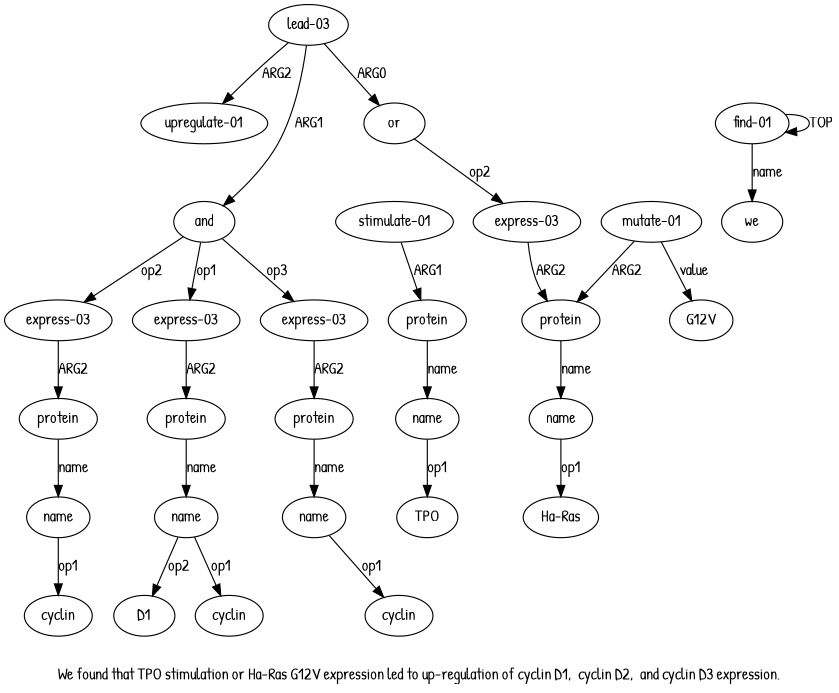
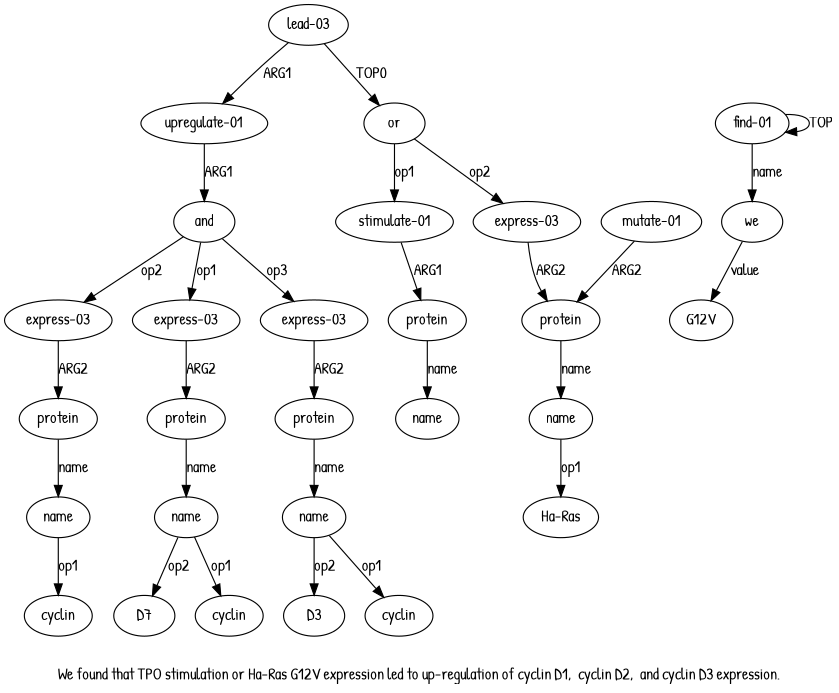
  digraph {
    fontname="Patrick Hand"
    label="We found that TPO stimulation or Ha-Ras G12V expression led to up-regulation of cyclin D1,  cyclin D2,  and cyclin D3 expression."
    node [color=black fontname="Patrick Hand" gold_ind=-1 gold_label=protein test_ind=-1 test_label=protein]
    edge [color=black fontname="Patrick Hand" gold_label=op1 test_label=op1]
    n1 [gold_ind=20 label=protein test_ind=20]
    n2 [gold_ind=21 gold_label=name label=name test_ind=21 test_label=name]
+   n3 [gold_label=D3 label=D3 test_label=D3]
    n4 [gold_label=cyclin label=cyclin test_label=cyclin]
    n5 [gold_label=G12V label=G12V test_label=G12V]
-   n6 [gold_label=D1 label=D1 test_label=D1]
+   n6 [gold_label=D1 label=D7 test_label=D1]
    n7 [gold_label=cyclin label=cyclin test_label=cyclin]
    n8 [gold_label="Ha-Ras" label="Ha-Ras" test_label="Ha-Ras"]
    n9 [gold_ind=15 gold_label=name label=name test_ind=15 test_label=name]
    n10 [gold_ind=14 label=protein test_ind=14]
    n11 [gold_ind=17 label=protein test_ind=17]
    n12 [gold_ind=18 gold_label=name label=name test_ind=18 test_label=name]
    n13 [gold_label=cyclin label=cyclin test_label=cyclin]
    n14 [gold_ind=16 gold_label="express-03" label="express-03" test_ind=16 test_label="express-03"]
    n15 [gold_ind=11 gold_label="upregulate-01" label="upregulate-01" test_ind=11 test_label="upregulate-01"]
    n16 [gold_ind=12 gold_label=and label=and test_ind=12 test_label=and]
    n17 [gold_ind=13 gold_label="express-03" label="express-03" test_ind=13 test_label="express-03"]
    n18 [gold_ind=19 gold_label="express-03" label="express-03" test_ind=19 test_label="express-03"]
    n19 [gold_ind=10 gold_label="mutate-01" label="mutate-01" test_ind=10 test_label="mutate-01"]
    n20 [gold_ind=8 label=protein test_ind=8]
    n21 [gold_ind=9 gold_label=name label=name test_ind=9 test_label=name]
    n22 [gold_ind=1 gold_label=we label=we test_ind=1 test_label=we]
    n23 [gold_ind=0 gold_label="find-01" label="find-01" test_ind=0 test_label="find-01"]
    n24 [gold_ind=2 gold_label="lead-03" label="lead-03" test_ind=2 test_label="lead-03"]
    n25 [gold_ind=3 gold_label=or label=or test_ind=3 test_label=or]
    n26 [gold_ind=4 gold_label="stimulate-01" label="stimulate-01" test_ind=4 test_label="stimulate-01"]
    n27 [gold_ind=7 gold_label="express-03" label="express-03" test_ind=7 test_label="express-03"]
    n28 [gold_ind=5 label=protein test_ind=5]
    n29 [gold_ind=6 gold_label=name label=name test_ind=6 test_label=name]
-   n30 [gold_label=TPO label=TPO test_label=TPO]
    n1 -> n2 [gold_label=name label=name test_label=name]
+   n2 -> n3 [gold_label=op2 label=op2 test_label=op2]
    n2 -> n4 [label=op1]
    n9 -> n6 [gold_label=op2 label=op2 test_label=op2]
    n9 -> n7 [label=op1]
    n10 -> n9 [gold_label=name label=name test_label=name]
    n11 -> n12 [gold_label=name label=name test_label=name]
    n12 -> n13 [label=op1]
    n14 -> n11 [gold_label=ARG2 label=ARG2 test_label=ARG2]
-   n24 -> n16 [gold_label=ARG1 label=ARG1 test_label=ARG1]
+   n15 -> n16 [gold_label=ARG1 label=ARG1 test_label=ARG1]
    n16 -> n14 [gold_label=op2 label=op2 test_label=op2]
    n16 -> n17 [label=op1]
    n16 -> n18 [gold_label=op3 label=op3 test_label=op3]
    n17 -> n10 [gold_label=ARG2 label=ARG2 test_label=ARG2]
    n18 -> n1 [gold_label=ARG2 label=ARG2 test_label=ARG2]
-   n19 -> n5 [gold_label=value label=value test_label=value]
+   n22 -> n5 [gold_label=value label=value test_label=value]
    n19 -> n20 [gold_label=ARG2 label=ARG2 test_label=ARG2]
    n20 -> n21 [gold_label=name label=name test_label=name]
    n21 -> n8 [label=op1]
    n23 -> n22 [gold_label=ARG0 label=name test_label=ARG0]
    n23 -> n23 [gold_label=TOP label=TOP test_label=TOP]
-   n24 -> n15 [gold_label=ARG2 label=ARG2 test_label=ARG2]
-   n24 -> n25 [gold_label=ARG0 label=ARG0 test_label=ARG0]
+   n24 -> n15 [gold_label=ARG2 label=ARG1 test_label=ARG2]
+   n24 -> n25 [gold_label=ARG0 label=TOP0 test_label=ARG0]
+   n25 -> n26 [label=op1]
    n25 -> n27 [gold_label=op2 label=op2 test_label=op2]
    n26 -> n28 [gold_label=ARG1 label=ARG1 test_label=ARG1]
    n27 -> n20 [gold_label=ARG2 label=ARG2 test_label=ARG2]
    n28 -> n29 [gold_label=name label=name test_label=name]
-   n29 -> n30 [label=op1]
  }
